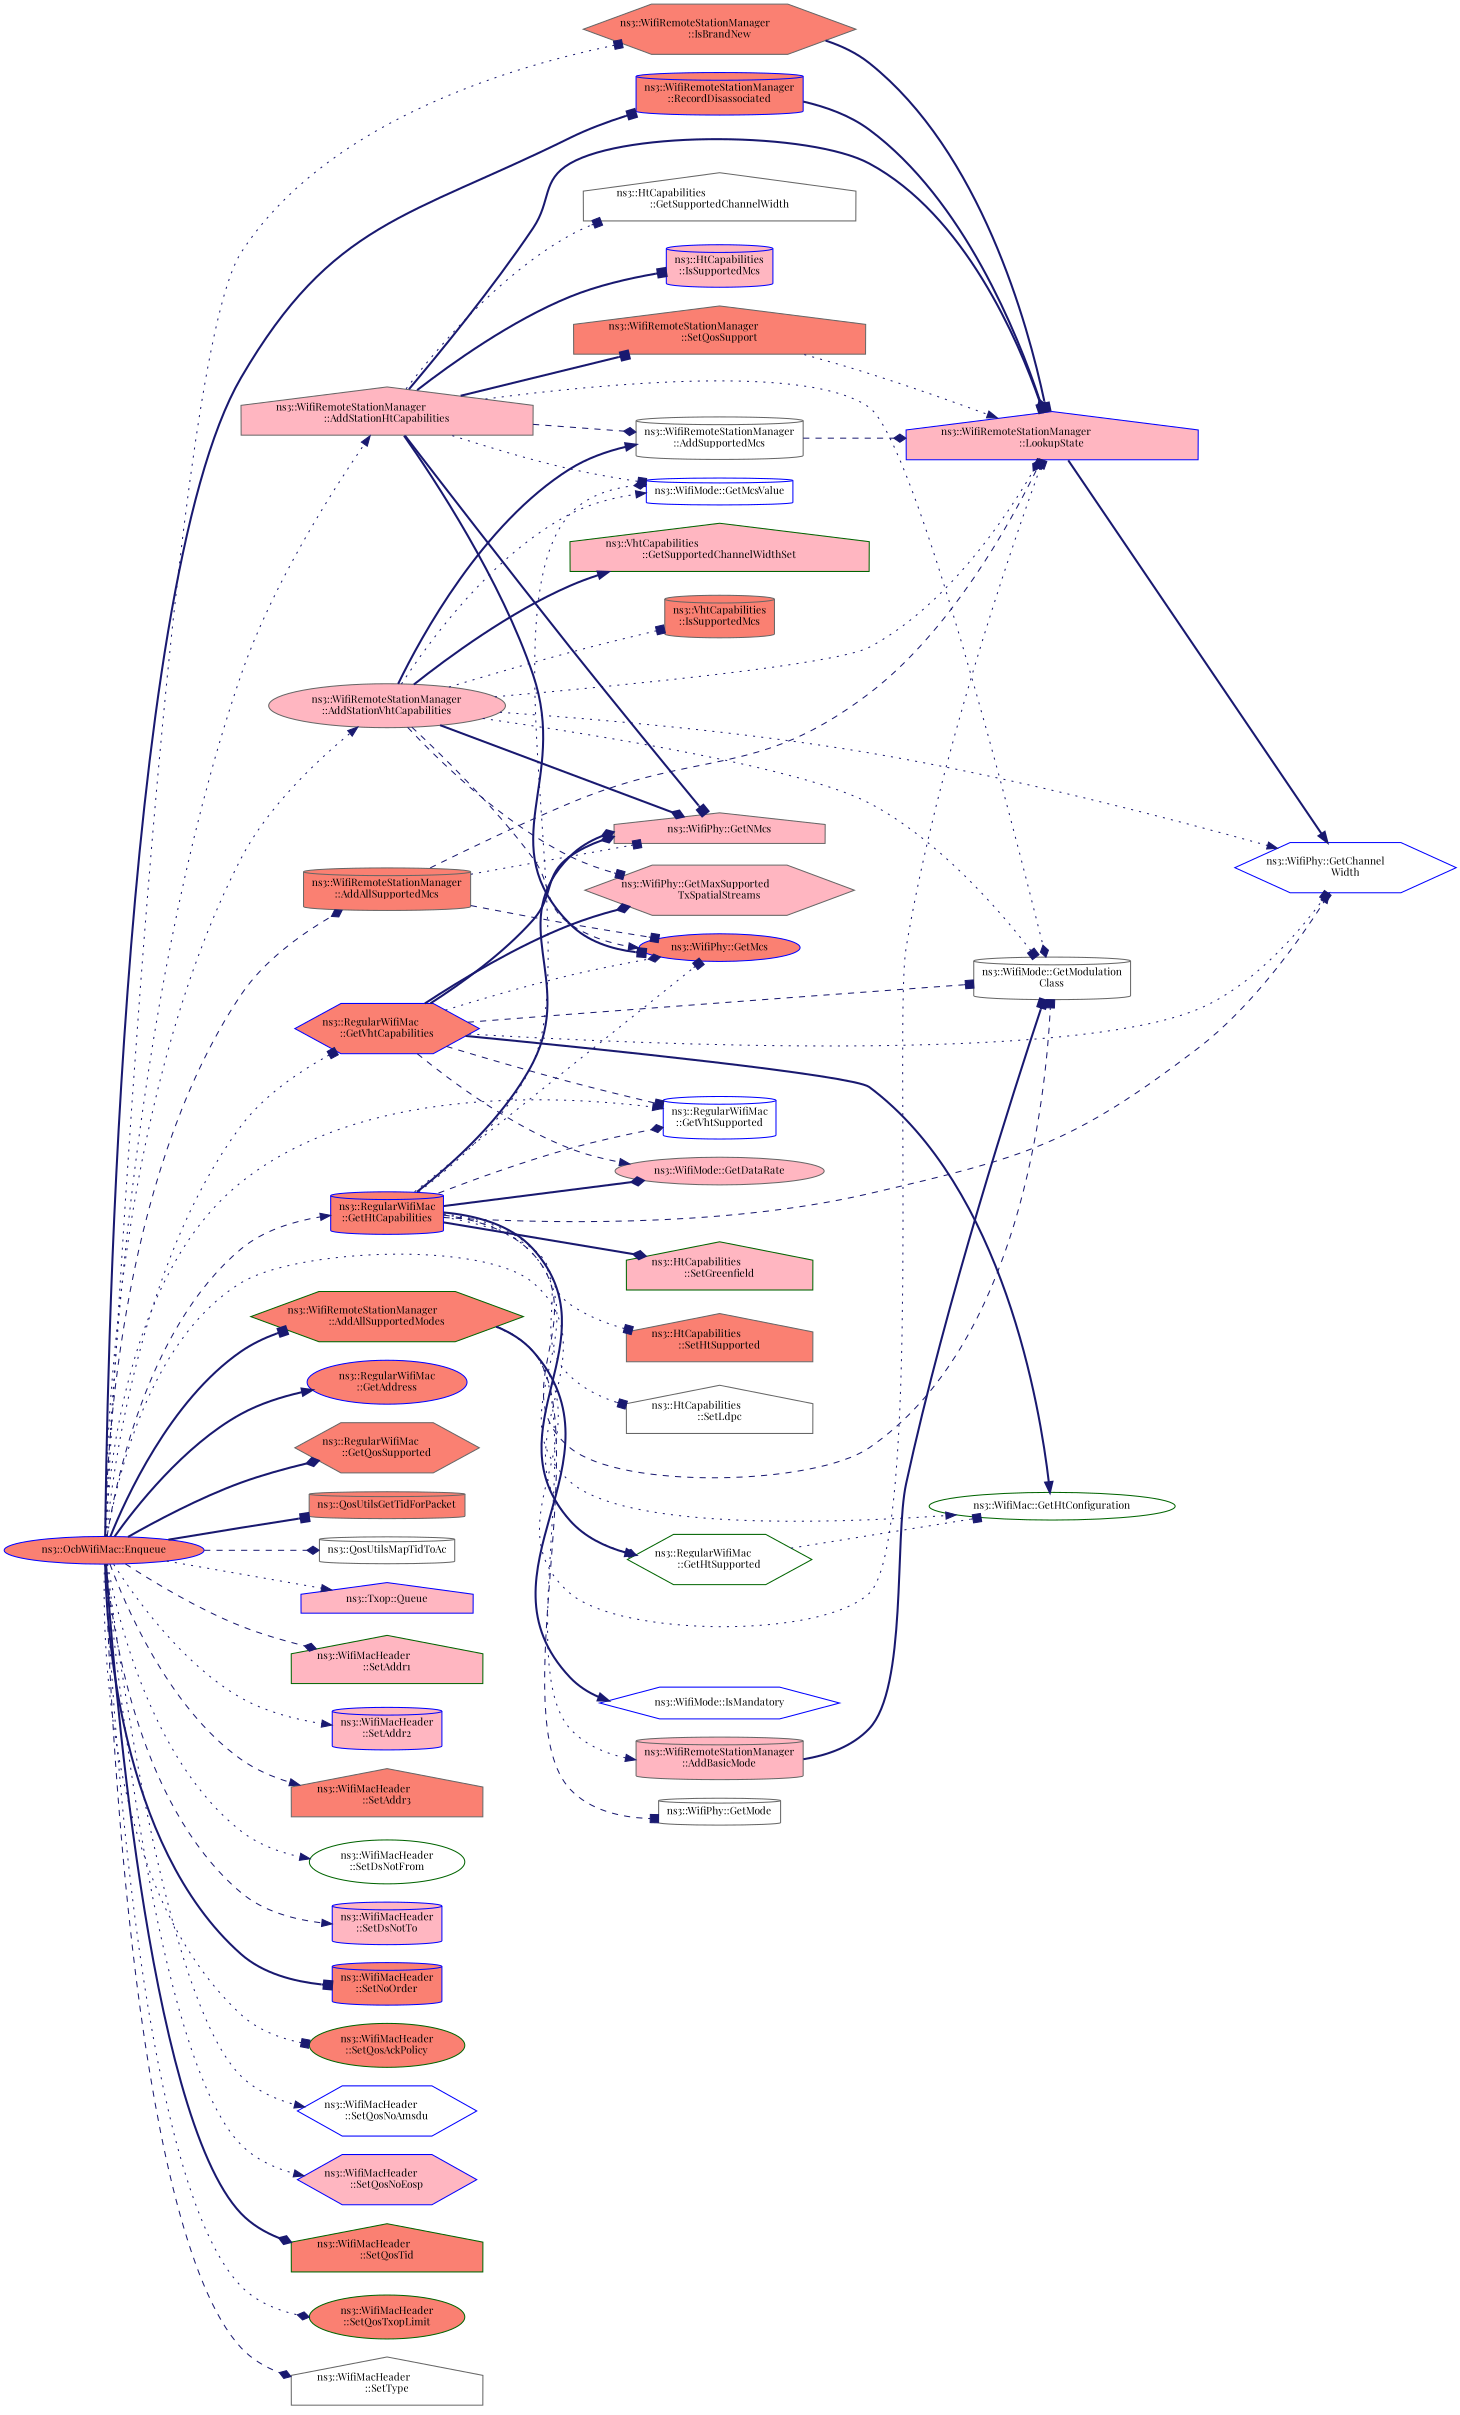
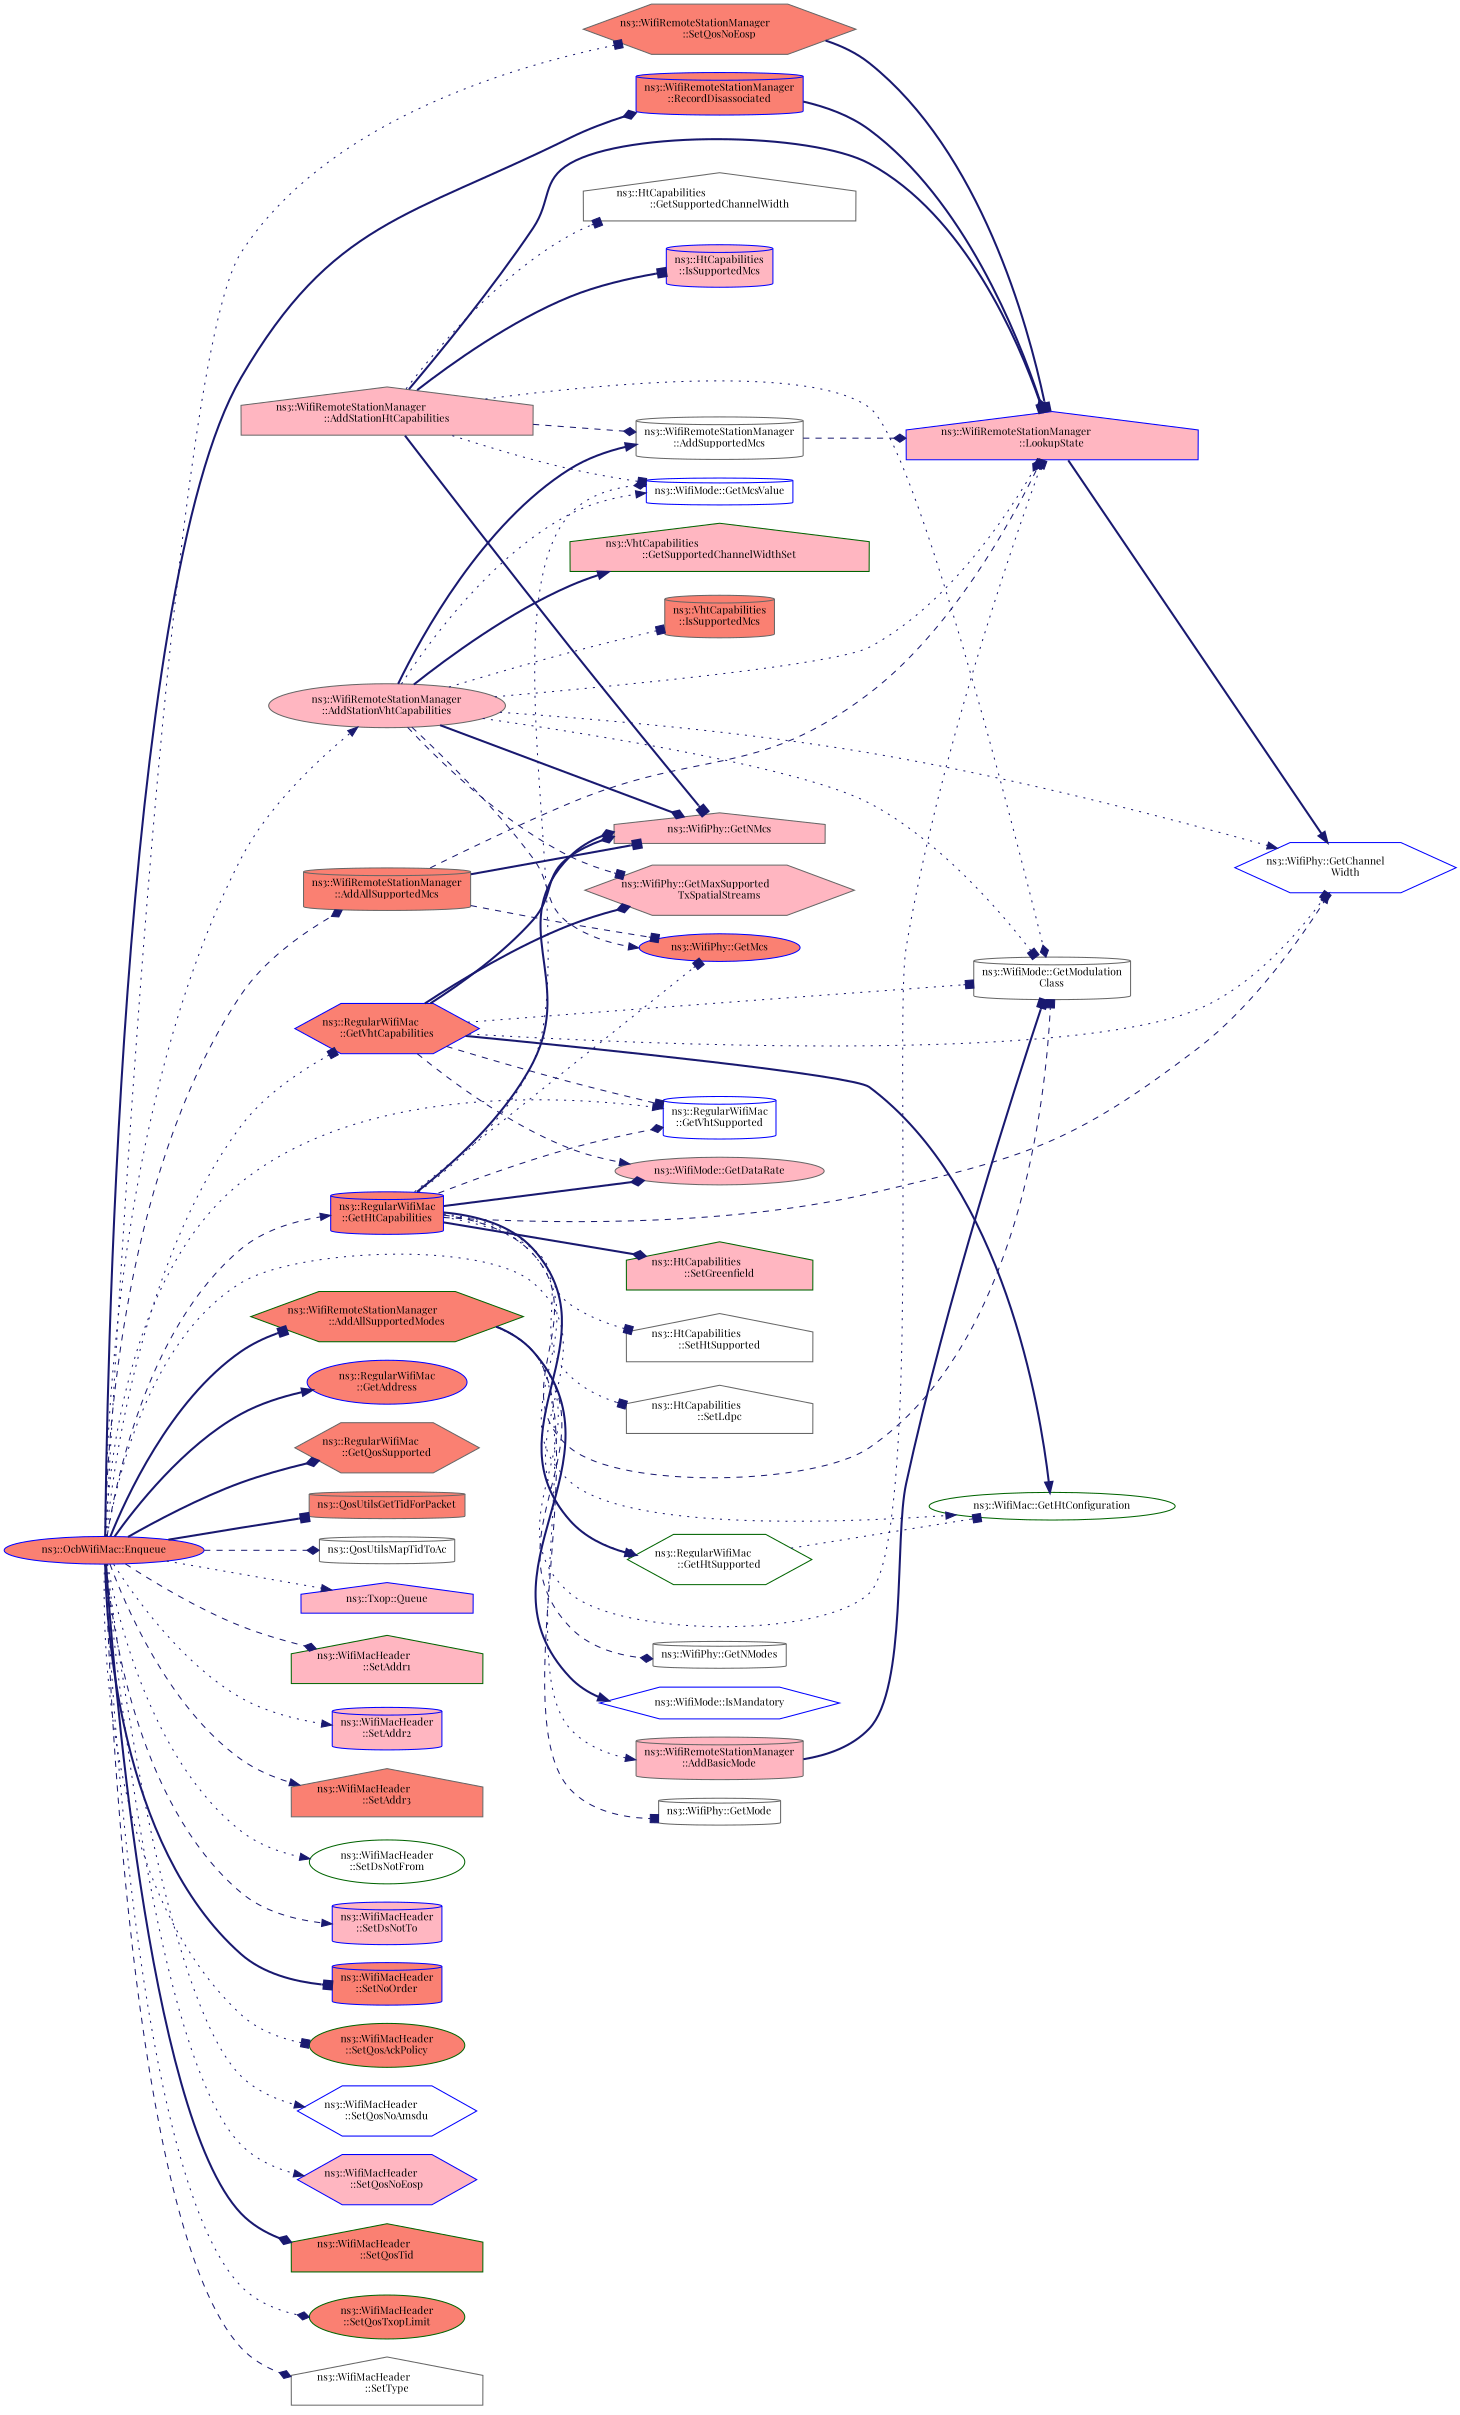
  digraph {
    fontname="Playfair Display"
    rankdir=LR
    node [color=gray40 fillcolor=salmon fontname="Playfair Display" fontsize=10 shape=cylinder style=filled]
    edge [arrowhead=box color=midnightblue fontname="Playfair Display" fontsize=10 labelfontname=Helvetica labelfontsize=10 style=dotted]
    n1 [color=blue fontcolor=black height=0.2 label="ns3::OcbWifiMac::Enqueue" shape=ellipse width=0.4]
    n2 [height=0.2 label="ns3::WifiRemoteStationManager\l::AddAllSupportedMcs" width=0.4]
    n3 [color=darkgreen height=0.2 label="ns3::WifiRemoteStationManager\l::AddAllSupportedModes" shape=hexagon width=0.4]
    n4 [fillcolor=lightpink height=0.2 label="ns3::WifiRemoteStationManager\l::AddStationHtCapabilities" shape=house width=0.4]
    n5 [fillcolor=lightpink height=0.2 label="ns3::WifiRemoteStationManager\l::AddStationVhtCapabilities" shape=ellipse width=0.4]
    n6 [color=blue height=0.2 label="ns3::RegularWifiMac\l::GetAddress" shape=ellipse width=0.4]
    n7 [color=blue height=0.2 label="ns3::RegularWifiMac\l::GetHtCapabilities" width=0.4]
    n8 [color=darkgreen fillcolor=white height=0.2 label="ns3::RegularWifiMac\l::GetHtSupported" shape=hexagon width=0.4]
    n9 [height=0.2 label="ns3::RegularWifiMac\l::GetQosSupported" shape=hexagon width=0.4]
    n10 [color=blue height=0.2 label="ns3::RegularWifiMac\l::GetVhtCapabilities" shape=hexagon width=0.4]
    n11 [color=blue fillcolor=white height=0.2 label="ns3::RegularWifiMac\l::GetVhtSupported" width=0.4]
-   n12 [height=0.2 label="ns3::WifiRemoteStationManager\l::IsBrandNew" shape=hexagon width=0.4]
+   n12 [height=0.2 label="ns3::WifiRemoteStationManager\l::SetQosNoEosp" shape=hexagon width=0.4]
    n13 [height=0.2 label="ns3::QosUtilsGetTidForPacket" width=0.4]
    n14 [fillcolor=white height=0.2 label="ns3::QosUtilsMapTidToAc" width=0.4]
    n15 [color=blue fillcolor=lightpink height=0.2 label="ns3::Txop::Queue" shape=house width=0.4]
    n16 [color=blue height=0.2 label="ns3::WifiRemoteStationManager\l::RecordDisassociated" width=0.4]
    n17 [color=darkgreen fillcolor=lightpink height=0.2 label="ns3::WifiMacHeader\l::SetAddr1" shape=house width=0.4]
    n18 [color=blue fillcolor=lightpink height=0.2 label="ns3::WifiMacHeader\l::SetAddr2" width=0.4]
    n19 [height=0.2 label="ns3::WifiMacHeader\l::SetAddr3" shape=house width=0.4]
    n20 [color=darkgreen fillcolor=white height=0.2 label="ns3::WifiMacHeader\l::SetDsNotFrom" shape=ellipse width=0.4]
    n21 [color=blue fillcolor=lightpink height=0.2 label="ns3::WifiMacHeader\l::SetDsNotTo" width=0.4]
    n22 [color=blue height=0.2 label="ns3::WifiMacHeader\l::SetNoOrder" width=0.4]
    n23 [color=darkgreen height=0.2 label="ns3::WifiMacHeader\l::SetQosAckPolicy" shape=ellipse width=0.4]
    n24 [color=blue fillcolor=white height=0.2 label="ns3::WifiMacHeader\l::SetQosNoAmsdu" shape=hexagon width=0.4]
    n25 [color=blue fillcolor=lightpink height=0.2 label="ns3::WifiMacHeader\l::SetQosNoEosp" shape=hexagon width=0.4]
    n26 [color=darkgreen height=0.2 label="ns3::WifiMacHeader\l::SetQosTid" shape=house width=0.4]
    n27 [color=darkgreen height=0.2 label="ns3::WifiMacHeader\l::SetQosTxopLimit" shape=ellipse width=0.4]
    n28 [fillcolor=white height=0.2 label="ns3::WifiMacHeader\l::SetType" shape=house width=0.4]
    n29 [color=blue height=0.2 label="ns3::WifiPhy::GetMcs" shape=ellipse width=0.4]
    n30 [fillcolor=lightpink height=0.2 label="ns3::WifiPhy::GetNMcs" shape=house width=0.4]
    n31 [color=blue fillcolor=lightpink height=0.2 label="ns3::WifiRemoteStationManager\l::LookupState" shape=house width=0.4]
    n32 [fillcolor=lightpink height=0.2 label="ns3::WifiRemoteStationManager\l::AddBasicMode" width=0.4]
    n33 [fillcolor=white height=0.2 label="ns3::WifiPhy::GetMode" width=0.4]
+   n34 [fillcolor=white height=0.2 label="ns3::WifiPhy::GetNModes" width=0.4]
    n35 [color=blue fillcolor=white height=0.2 label="ns3::WifiMode::IsMandatory" shape=hexagon width=0.4]
    n36 [fillcolor=white height=0.2 label="ns3::WifiMode::GetModulation\lClass" width=0.4]
    n37 [fillcolor=white height=0.2 label="ns3::WifiRemoteStationManager\l::AddSupportedMcs" width=0.4]
    n38 [color=blue fillcolor=white height=0.2 label="ns3::WifiMode::GetMcsValue" width=0.4]
    n39 [fillcolor=white height=0.2 label="ns3::HtCapabilities\l::GetSupportedChannelWidth" shape=house width=0.4]
    n40 [color=blue fillcolor=lightpink height=0.2 label="ns3::HtCapabilities\l::IsSupportedMcs" width=0.4]
-   n41 [height=0.2 label="ns3::WifiRemoteStationManager\l::SetQosSupport" shape=house width=0.4]
    n42 [color=blue fillcolor=white height=0.2 label="ns3::WifiPhy::GetChannel\lWidth" shape=hexagon width=0.4]
    n43 [fillcolor=lightpink height=0.2 label="ns3::WifiPhy::GetMaxSupported\lTxSpatialStreams" shape=hexagon width=0.4]
    n44 [color=darkgreen fillcolor=lightpink height=0.2 label="ns3::VhtCapabilities\l::GetSupportedChannelWidthSet" shape=house width=0.4]
    n45 [height=0.2 label="ns3::VhtCapabilities\l::IsSupportedMcs" width=0.4]
    n46 [fillcolor=lightpink height=0.2 label="ns3::WifiMode::GetDataRate" shape=ellipse width=0.4]
    n47 [color=darkgreen fillcolor=white height=0.2 label="ns3::WifiMac::GetHtConfiguration" shape=ellipse width=0.4]
    n48 [color=darkgreen fillcolor=lightpink height=0.2 label="ns3::HtCapabilities\l::SetGreenfield" shape=house width=0.4]
-   n49 [height=0.2 label="ns3::HtCapabilities\l::SetHtSupported" shape=house width=0.4]
+   n49 [fillcolor=white height=0.2 label="ns3::HtCapabilities\l::SetHtSupported" shape=house width=0.4]
    n50 [fillcolor=white height=0.2 label="ns3::HtCapabilities\l::SetLdpc" shape=house width=0.4]
    n1 -> n2 [arrowhead=diamond style=dashed]
    n1 -> n3 [style=bold]
-   n1 -> n4 [arrowhead=normal]
    n1 -> n5 [arrowhead=normal]
    n1 -> n6 [arrowhead=normal style=bold]
    n1 -> n7 [arrowhead=normal style=dashed]
    n1 -> n8 [arrowhead=diamond]
    n1 -> n9 [arrowhead=diamond style=bold]
    n1 -> n10
    n1 -> n11 [arrowhead=normal]
    n1 -> n12
    n1 -> n13 [style=bold]
    n1 -> n14 [arrowhead=diamond style=dashed]
    n1 -> n15 [arrowhead=normal]
-   n1 -> n16 [style=bold]
+   n1 -> n16 [arrowhead=diamond style=bold]
    n1 -> n17 [arrowhead=diamond style=dashed]
    n1 -> n18 [arrowhead=normal]
    n1 -> n19 [arrowhead=normal style=dashed]
    n1 -> n20 [arrowhead=normal]
    n1 -> n21 [arrowhead=normal style=dashed]
    n1 -> n22 [style=bold]
    n1 -> n23
    n1 -> n24 [arrowhead=normal]
    n1 -> n25 [arrowhead=normal]
    n1 -> n26 [arrowhead=diamond style=bold]
    n1 -> n27 [arrowhead=diamond]
    n1 -> n28 [arrowhead=diamond style=dashed]
    n2 -> n29 [style=dashed]
-   n2 -> n30
+   n2 -> n30 [style=bold]
    n2 -> n31 [style=dashed]
    n3 -> n31
    n3 -> n32 [arrowhead=normal]
    n3 -> n33 [style=dashed]
+   n3 -> n34 [arrowhead=diamond style=dashed]
    n3 -> n35 [arrowhead=normal style=bold]
-   n4 -> n29 [style=bold]
    n4 -> n30 [style=bold]
    n4 -> n31 [style=bold]
    n4 -> n36 [arrowhead=diamond]
    n4 -> n37 [arrowhead=diamond style=dashed]
    n4 -> n38
    n4 -> n39
    n4 -> n40 [style=bold]
-   n4 -> n41 [style=bold]
    n5 -> n29 [arrowhead=normal style=dashed]
    n5 -> n30 [arrowhead=diamond style=bold]
    n5 -> n31 [arrowhead=diamond]
    n5 -> n36
    n5 -> n37 [arrowhead=normal style=bold]
    n5 -> n38 [arrowhead=normal]
    n5 -> n42 [arrowhead=normal]
    n5 -> n43 [style=dashed]
    n5 -> n44 [arrowhead=normal style=bold]
    n5 -> n45
    n7 -> n8 [arrowhead=normal style=bold]
    n7 -> n11 [arrowhead=diamond style=dashed]
    n7 -> n29
    n7 -> n30 [arrowhead=diamond style=bold]
    n7 -> n36 [style=dashed]
    n7 -> n38 [arrowhead=diamond]
    n7 -> n42 [arrowhead=normal style=dashed]
    n7 -> n46 [arrowhead=diamond style=bold]
    n7 -> n47 [arrowhead=normal]
    n7 -> n48 [arrowhead=diamond style=bold]
    n7 -> n49
    n7 -> n50
    n8 -> n47
    n10 -> n11 [style=dashed]
-   n10 -> n29 [arrowhead=diamond]
    n10 -> n30 [arrowhead=diamond style=bold]
-   n10 -> n36 [style=dashed]
+   n10 -> n36
    n10 -> n42
    n10 -> n43 [arrowhead=diamond style=bold]
    n10 -> n46 [arrowhead=normal style=dashed]
    n10 -> n47 [arrowhead=normal style=bold]
    n12 -> n31 [style=bold]
    n16 -> n31 [arrowhead=diamond style=bold]
    n31 -> n42 [arrowhead=normal style=bold]
    n32 -> n36 [style=bold]
    n37 -> n31 [arrowhead=diamond style=dashed]
-   n41 -> n31 [arrowhead=normal]
  }
